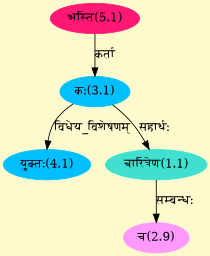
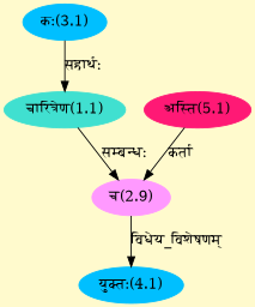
  digraph {
    bgcolor=lemonchiffon1
    compound=true
    rankdir=BT
    node [color="#00BFFF" style=filled]
    edge [dir=back]
    n1 [color="#40E0D0" label="चारित्रेण(1.1)"]
    n2 [label="कः(3.1)"]
    n3 [label="युक्तः(4.1)"]
    n4 [color="#FF1975" label="अस्ति(5.1)"]
    n5 [color="#FF99FF" label="च(2.9)"]
    n1 -> n2 [label="सहार्थः"]
-   n2 -> n4 [label="कर्ता"]
-   n3 -> n2 [label="विधेय_विशेषणम्"]
+   n5 -> n4 [label="कर्ता"]
+   n3 -> n5 [label="विधेय_विशेषणम्"]
    n5 -> n1 [label="सम्बन्धः"]
  }
